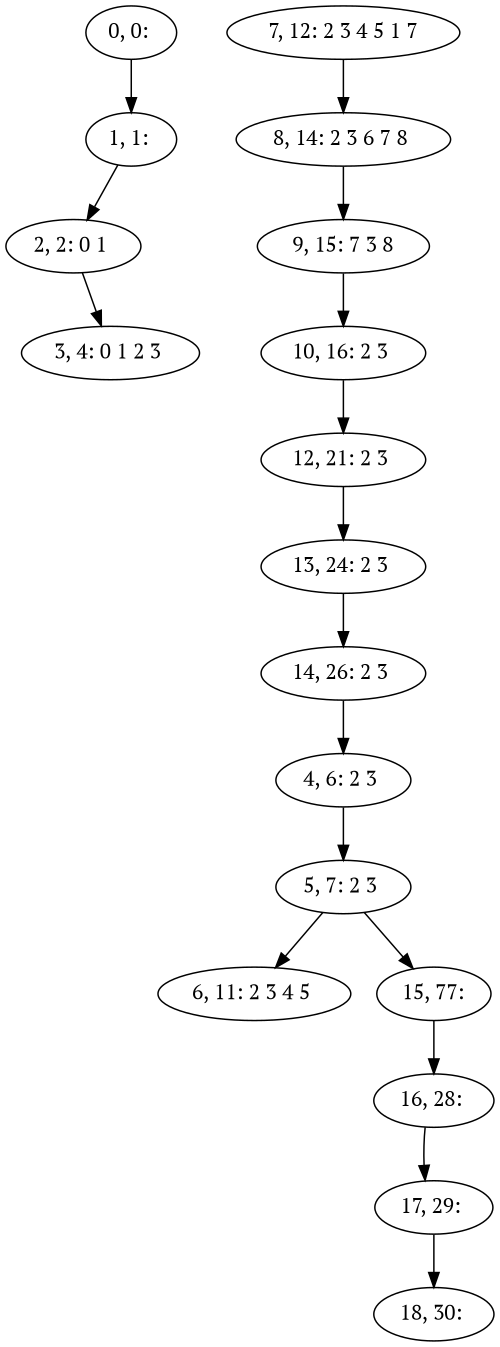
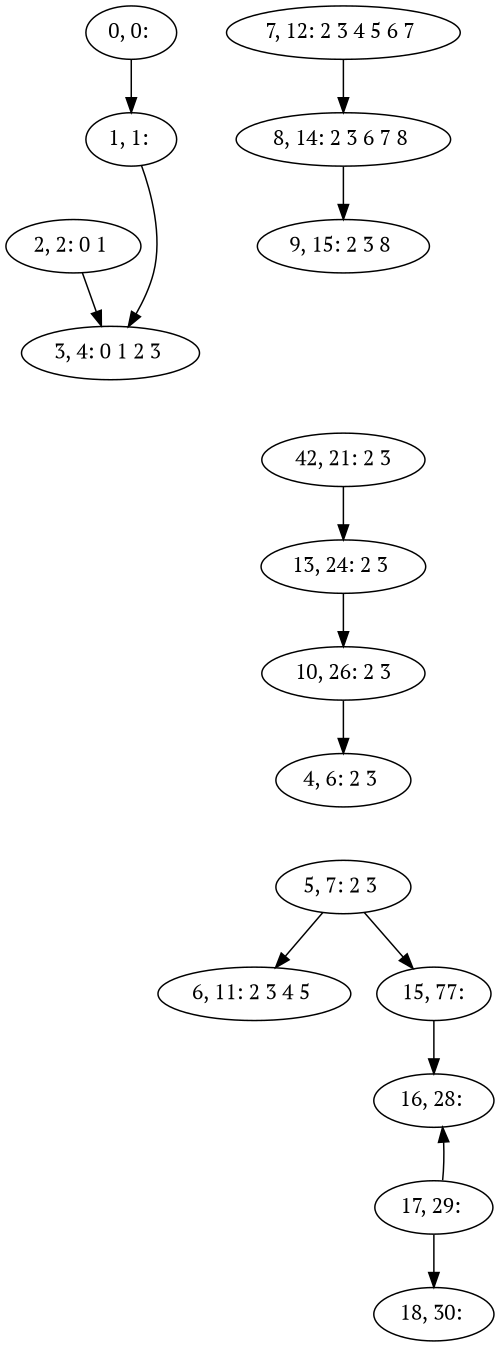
  digraph {
    fontname="PT Serif"
    node [fontname="PT Serif"]
    edge [fontname="PT Serif"]
    n1 [label="0, 0: "]
    n2 [label="1, 1: "]
    n3 [label="2, 2: 0 1 "]
    n4 [label="3, 4: 0 1 2 3 "]
    n5 [label="4, 6: 2 3 "]
    n6 [label="5, 7: 2 3 "]
    n7 [label="6, 11: 2 3 4 5 "]
    n8 [label="15, 77:"]
    n9 [label="16, 28: "]
-   n10 [label="7, 12: 2 3 4 5 1 7"]
+   n10 [label="7, 12: 2 3 4 5 6 7 "]
    n11 [label="8, 14: 2 3 6 7 8 "]
-   n12 [label="9, 15: 7 3 8"]
-   n13 [label="10, 16: 2 3 "]
-   n14 [label="12, 21: 2 3 "]
+   n12 [label="9, 15: 2 3 8 "]
+   n14 [label="42, 21: 2 3"]
    n15 [label="13, 24: 2 3 "]
    n16 [label="17, 29: "]
    n17 [label="18, 30: "]
-   n18 [label="14, 26: 2 3 "]
+   n18 [label="10, 26: 2 3"]
    n1 -> n2
-   n2 -> n3
+   n2 -> n4
    n3 -> n4
-   n5 -> n6
    n6 -> n7
    n6 -> n8
    n8 -> n9
-   n9 -> n16
+   n16 -> n9
    n10 -> n11
    n11 -> n12
-   n12 -> n13
-   n13 -> n14
    n14 -> n15
    n15 -> n18
    n16 -> n17
    n18 -> n5
  }
